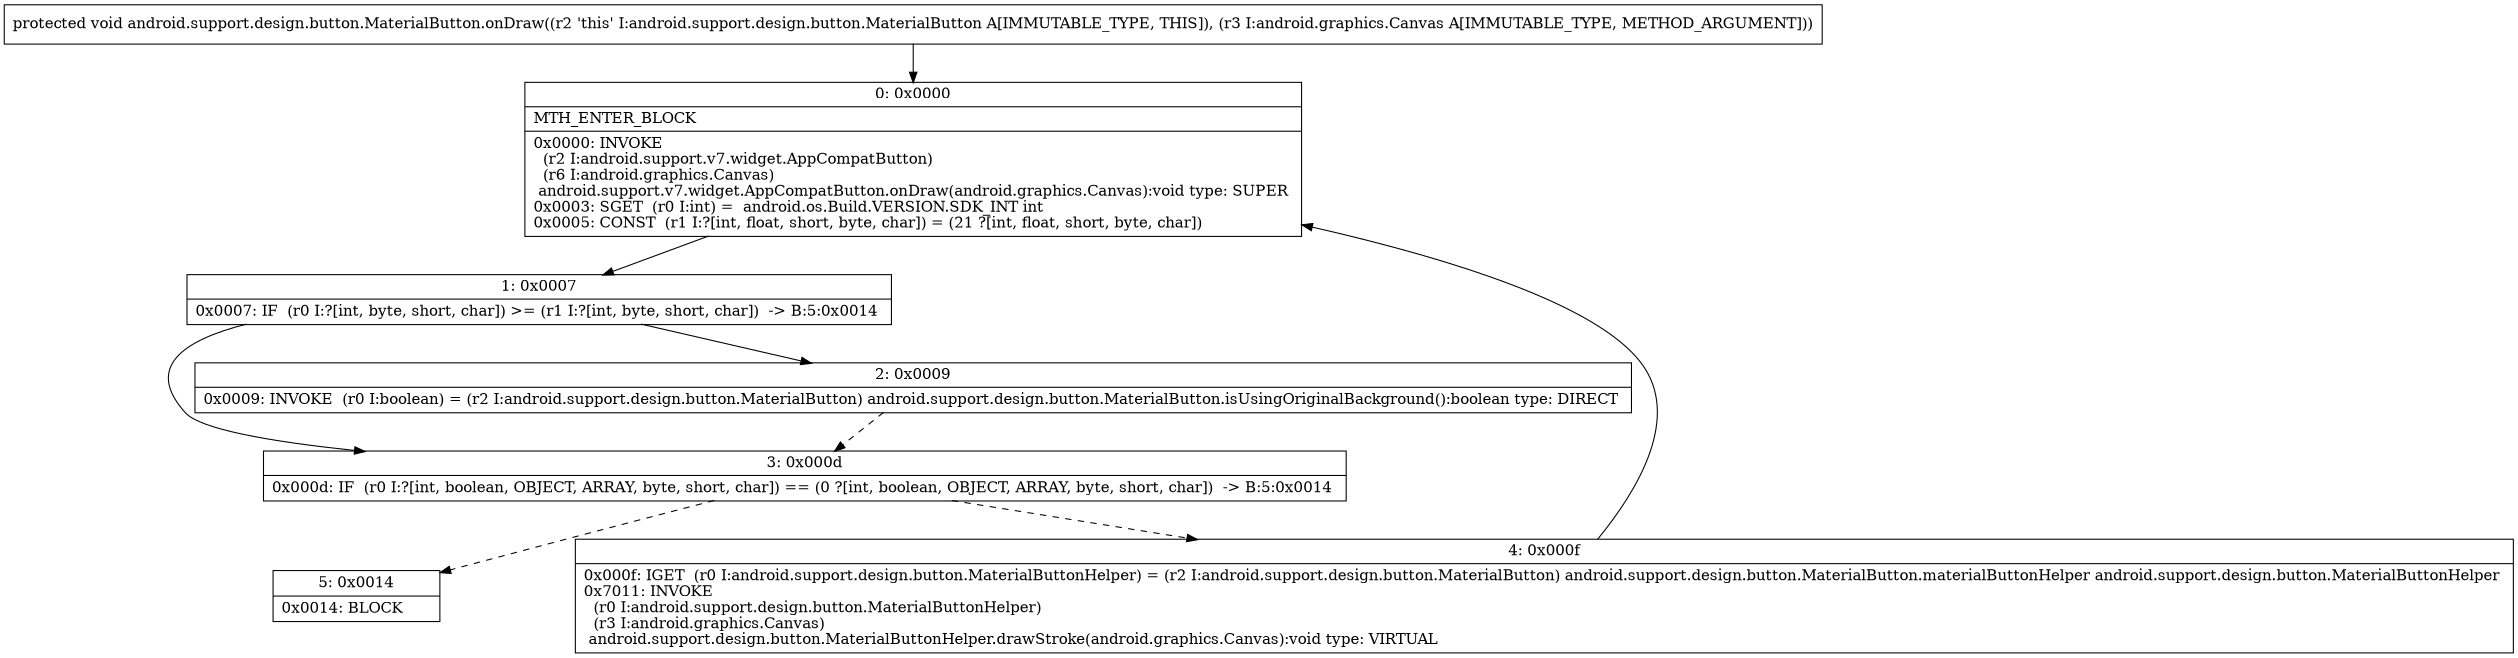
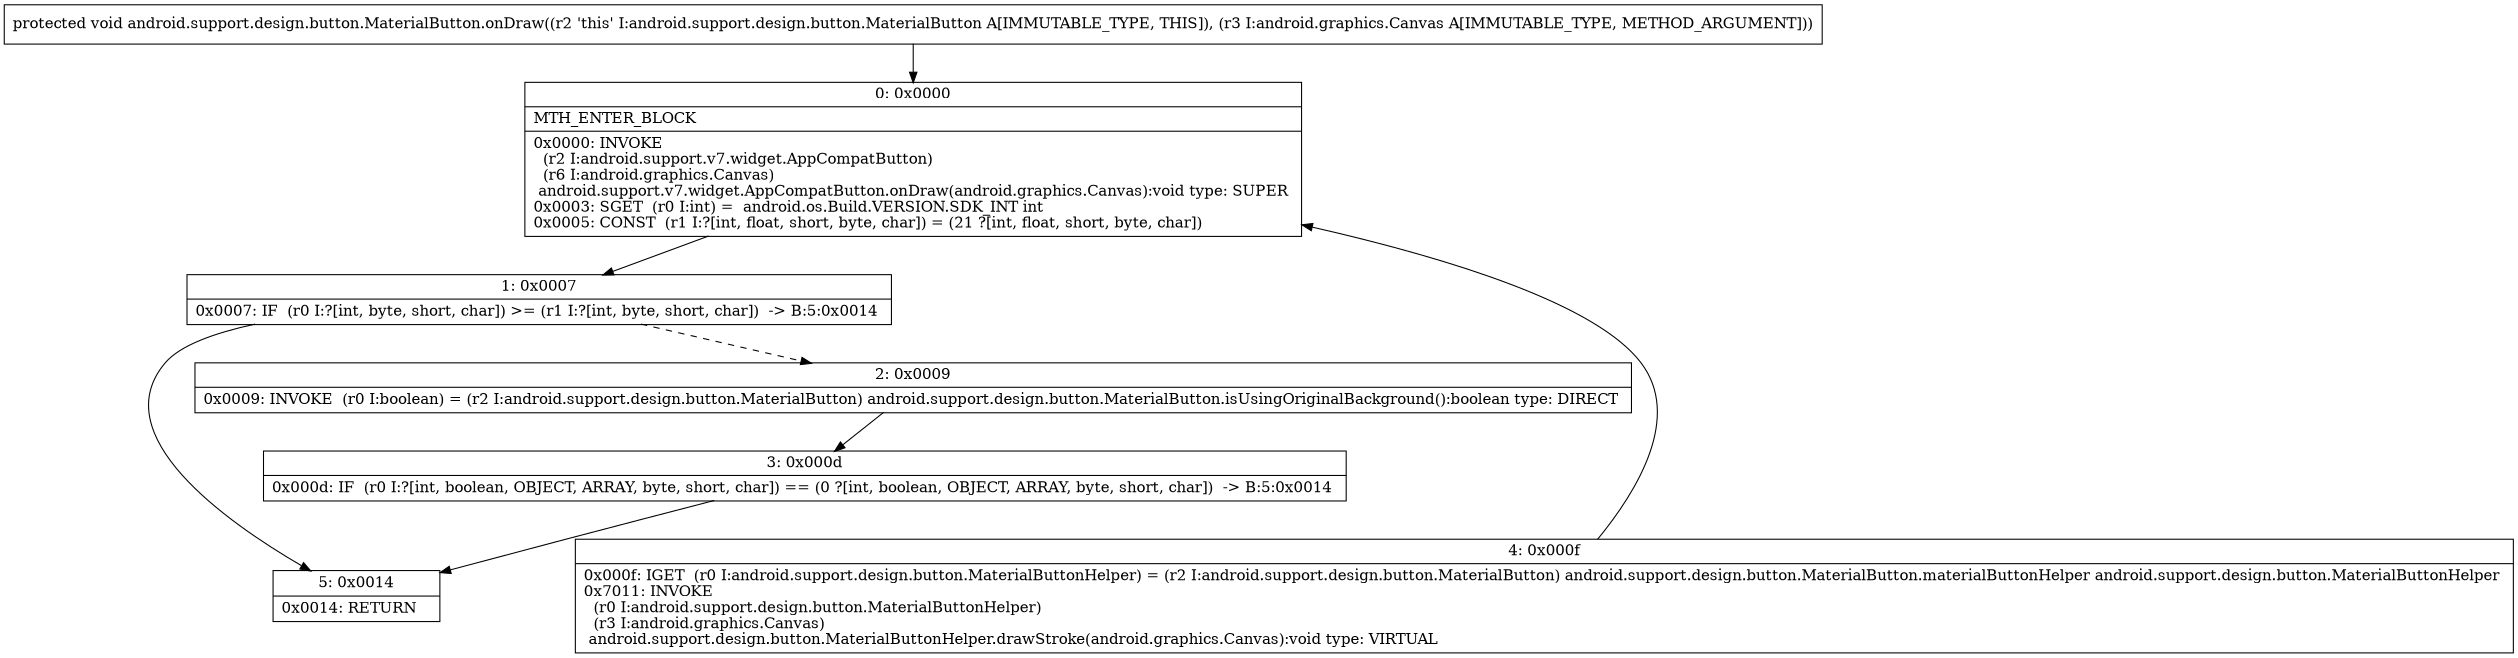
  digraph {
    node [shape=record]
    n1 [label="{0\:\ 0x0000|MTH_ENTER_BLOCK\l|0x0000: INVOKE  \l  (r2 I:android.support.v7.widget.AppCompatButton)\l  (r6 I:android.graphics.Canvas)\l android.support.v7.widget.AppCompatButton.onDraw(android.graphics.Canvas):void type: SUPER \l0x0003: SGET  (r0 I:int) =  android.os.Build.VERSION.SDK_INT int \l0x0005: CONST  (r1 I:?[int, float, short, byte, char]) = (21 ?[int, float, short, byte, char]) \l}"]
    n2 [label="{1\:\ 0x0007|0x0007: IF  (r0 I:?[int, byte, short, char]) \>= (r1 I:?[int, byte, short, char])  \-\> B:5:0x0014 \l}"]
    n3 [label="{2\:\ 0x0009|0x0009: INVOKE  (r0 I:boolean) = (r2 I:android.support.design.button.MaterialButton) android.support.design.button.MaterialButton.isUsingOriginalBackground():boolean type: DIRECT \l}"]
-   n4 [label="{5\:\ 0x0014|0x0014: BLOCK   \l}"]
+   n4 [label="{5\:\ 0x0014|0x0014: RETURN   \l}"]
    n5 [label="{3\:\ 0x000d|0x000d: IF  (r0 I:?[int, boolean, OBJECT, ARRAY, byte, short, char]) == (0 ?[int, boolean, OBJECT, ARRAY, byte, short, char])  \-\> B:5:0x0014 \l}"]
    n6 [label="{4\:\ 0x000f|0x000f: IGET  (r0 I:android.support.design.button.MaterialButtonHelper) = (r2 I:android.support.design.button.MaterialButton) android.support.design.button.MaterialButton.materialButtonHelper android.support.design.button.MaterialButtonHelper \l0x7011: INVOKE  \l  (r0 I:android.support.design.button.MaterialButtonHelper)\l  (r3 I:android.graphics.Canvas)\l android.support.design.button.MaterialButtonHelper.drawStroke(android.graphics.Canvas):void type: VIRTUAL \l}"]
    n7 [label="{protected void android.support.design.button.MaterialButton.onDraw((r2 'this' I:android.support.design.button.MaterialButton A[IMMUTABLE_TYPE, THIS]), (r3 I:android.graphics.Canvas A[IMMUTABLE_TYPE, METHOD_ARGUMENT])) }"]
    n1 -> n2
-   n2 -> n3 [style=solid]
-   n2 -> n5
-   n3 -> n5 [style=dashed]
-   n5 -> n4 [style=dashed]
-   n5 -> n6 [style=dashed]
+   n2 -> n3 [style=dashed]
+   n2 -> n4
+   n3 -> n5
+   n5 -> n4
    n6 -> n1
    n7 -> n1
  }
